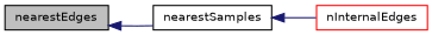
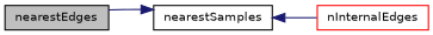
  digraph {
    rankdir=LR
    node [color=black fontname=Helvetica fontsize=10 shape=record]
    edge [color=midnightblue dir=back fontname=Helvetica fontsize=10 labelfontname=Helvetica labelfontsize=10 style=solid]
    n1 [fillcolor=grey75 fontcolor=black height=0.2 label=nearestEdges style=filled width=0.4]
    n2 [height=0.2 label=nearestSamples width=0.4]
    n3 [color=red height=0.2 label=nInternalEdges width=0.4]
-   n1 -> n2
+   n2 -> n1
    n2 -> n3
  }
